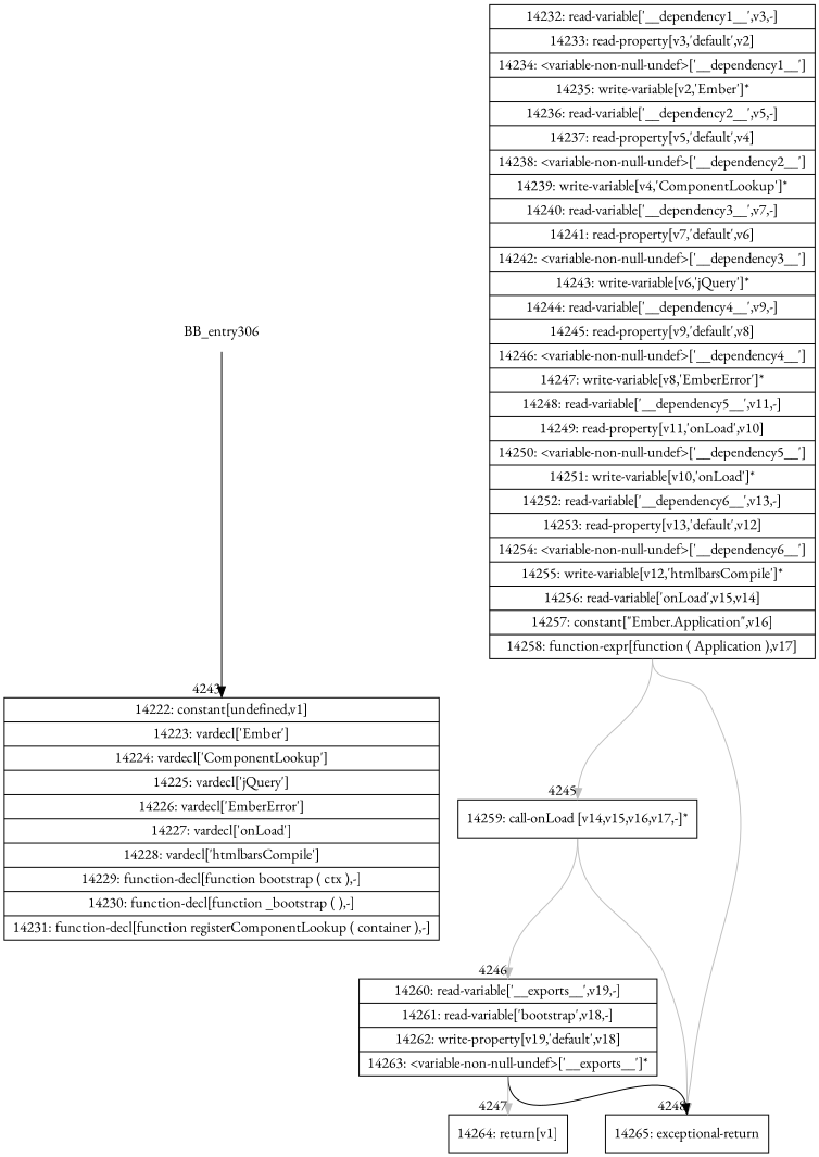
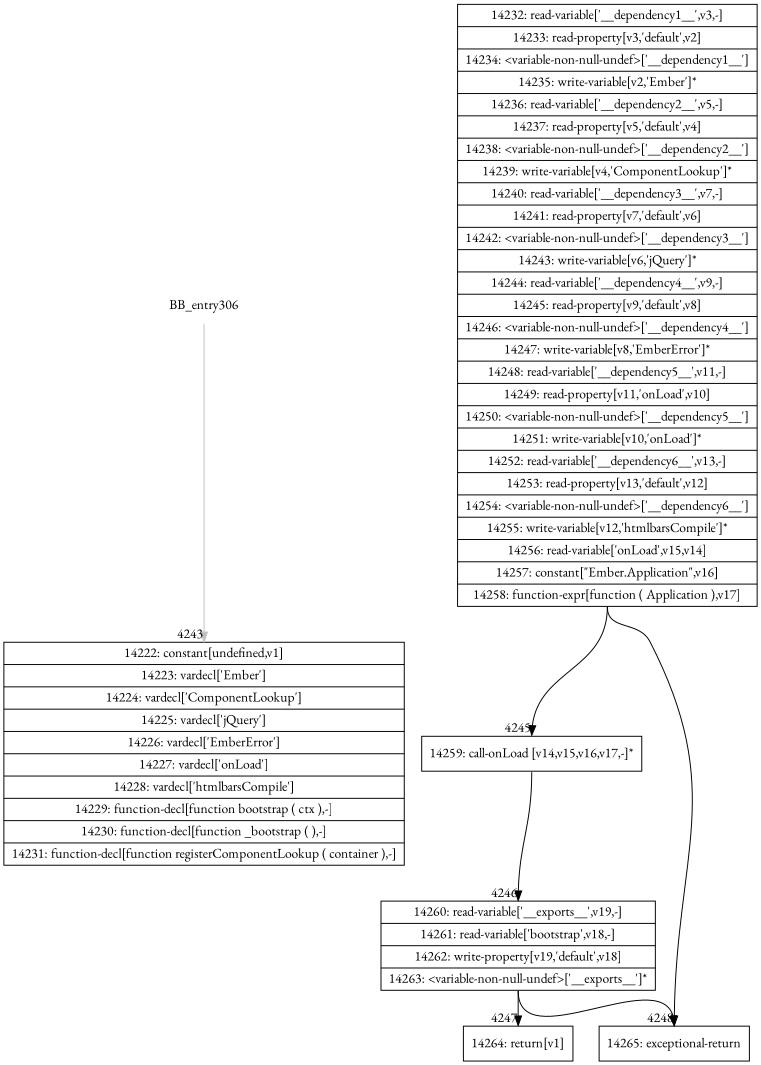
  digraph {
    fontname="EB Garamond"
    rankdir=TD
    node [fontname="EB Garamond" shape=record]
    edge [fontname="EB Garamond" headport=n tailport=s]
    n1 [label=BB_entry306 shape=none]
    n2 [label="{14222: constant[undefined,v1]|14223: vardecl['Ember']|14224: vardecl['ComponentLookup']|14225: vardecl['jQuery']|14226: vardecl['EmberError']|14227: vardecl['onLoad']|14228: vardecl['htmlbarsCompile']|14229: function-decl[function bootstrap ( ctx ),-]|14230: function-decl[function _bootstrap ( ),-]|14231: function-decl[function registerComponentLookup ( container ),-]}"]
    n3 [label="{14232: read-variable['__dependency1__',v3,-]|14233: read-property[v3,'default',v2]|14234: \<variable-non-null-undef\>['__dependency1__']|14235: write-variable[v2,'Ember']*|14236: read-variable['__dependency2__',v5,-]|14237: read-property[v5,'default',v4]|14238: \<variable-non-null-undef\>['__dependency2__']|14239: write-variable[v4,'ComponentLookup']*|14240: read-variable['__dependency3__',v7,-]|14241: read-property[v7,'default',v6]|14242: \<variable-non-null-undef\>['__dependency3__']|14243: write-variable[v6,'jQuery']*|14244: read-variable['__dependency4__',v9,-]|14245: read-property[v9,'default',v8]|14246: \<variable-non-null-undef\>['__dependency4__']|14247: write-variable[v8,'EmberError']*|14248: read-variable['__dependency5__',v11,-]|14249: read-property[v11,'onLoad',v10]|14250: \<variable-non-null-undef\>['__dependency5__']|14251: write-variable[v10,'onLoad']*|14252: read-variable['__dependency6__',v13,-]|14253: read-property[v13,'default',v12]|14254: \<variable-non-null-undef\>['__dependency6__']|14255: write-variable[v12,'htmlbarsCompile']*|14256: read-variable['onLoad',v15,v14]|14257: constant[\"Ember.Application\",v16]|14258: function-expr[function ( Application ),v17]}"]
    n4 [label="{14259: call-onLoad [v14,v15,v16,v17,-]*}"]
    n5 [label="{14265: exceptional-return}"]
    n6 [label="{14260: read-variable['__exports__',v19,-]|14261: read-variable['bootstrap',v18,-]|14262: write-property[v19,'default',v18]|14263: \<variable-non-null-undef\>['__exports__']*}"]
    n7 [label="{14264: return[v1]}"]
-   n1 -> n2 [headlabel="    4243"]
-   n3 -> n4 [headlabel="      4245" color=gray]
-   n3 -> n5 [color=gray headlabel="      4248"]
-   n4 -> n5 [color=gray]
-   n4 -> n6 [headlabel="      4246" color=gray]
+   n1 -> n2 [headlabel="    4243" color=gray]
+   n3 -> n4 [headlabel="      4245"]
+   n3 -> n5 [color=black headlabel="      4248"]
+   n4 -> n6 [headlabel="      4246"]
    n6 -> n5 [color=black]
-   n6 -> n7 [headlabel="      4247" color=gray]
+   n6 -> n7 [headlabel="      4247"]
  }
